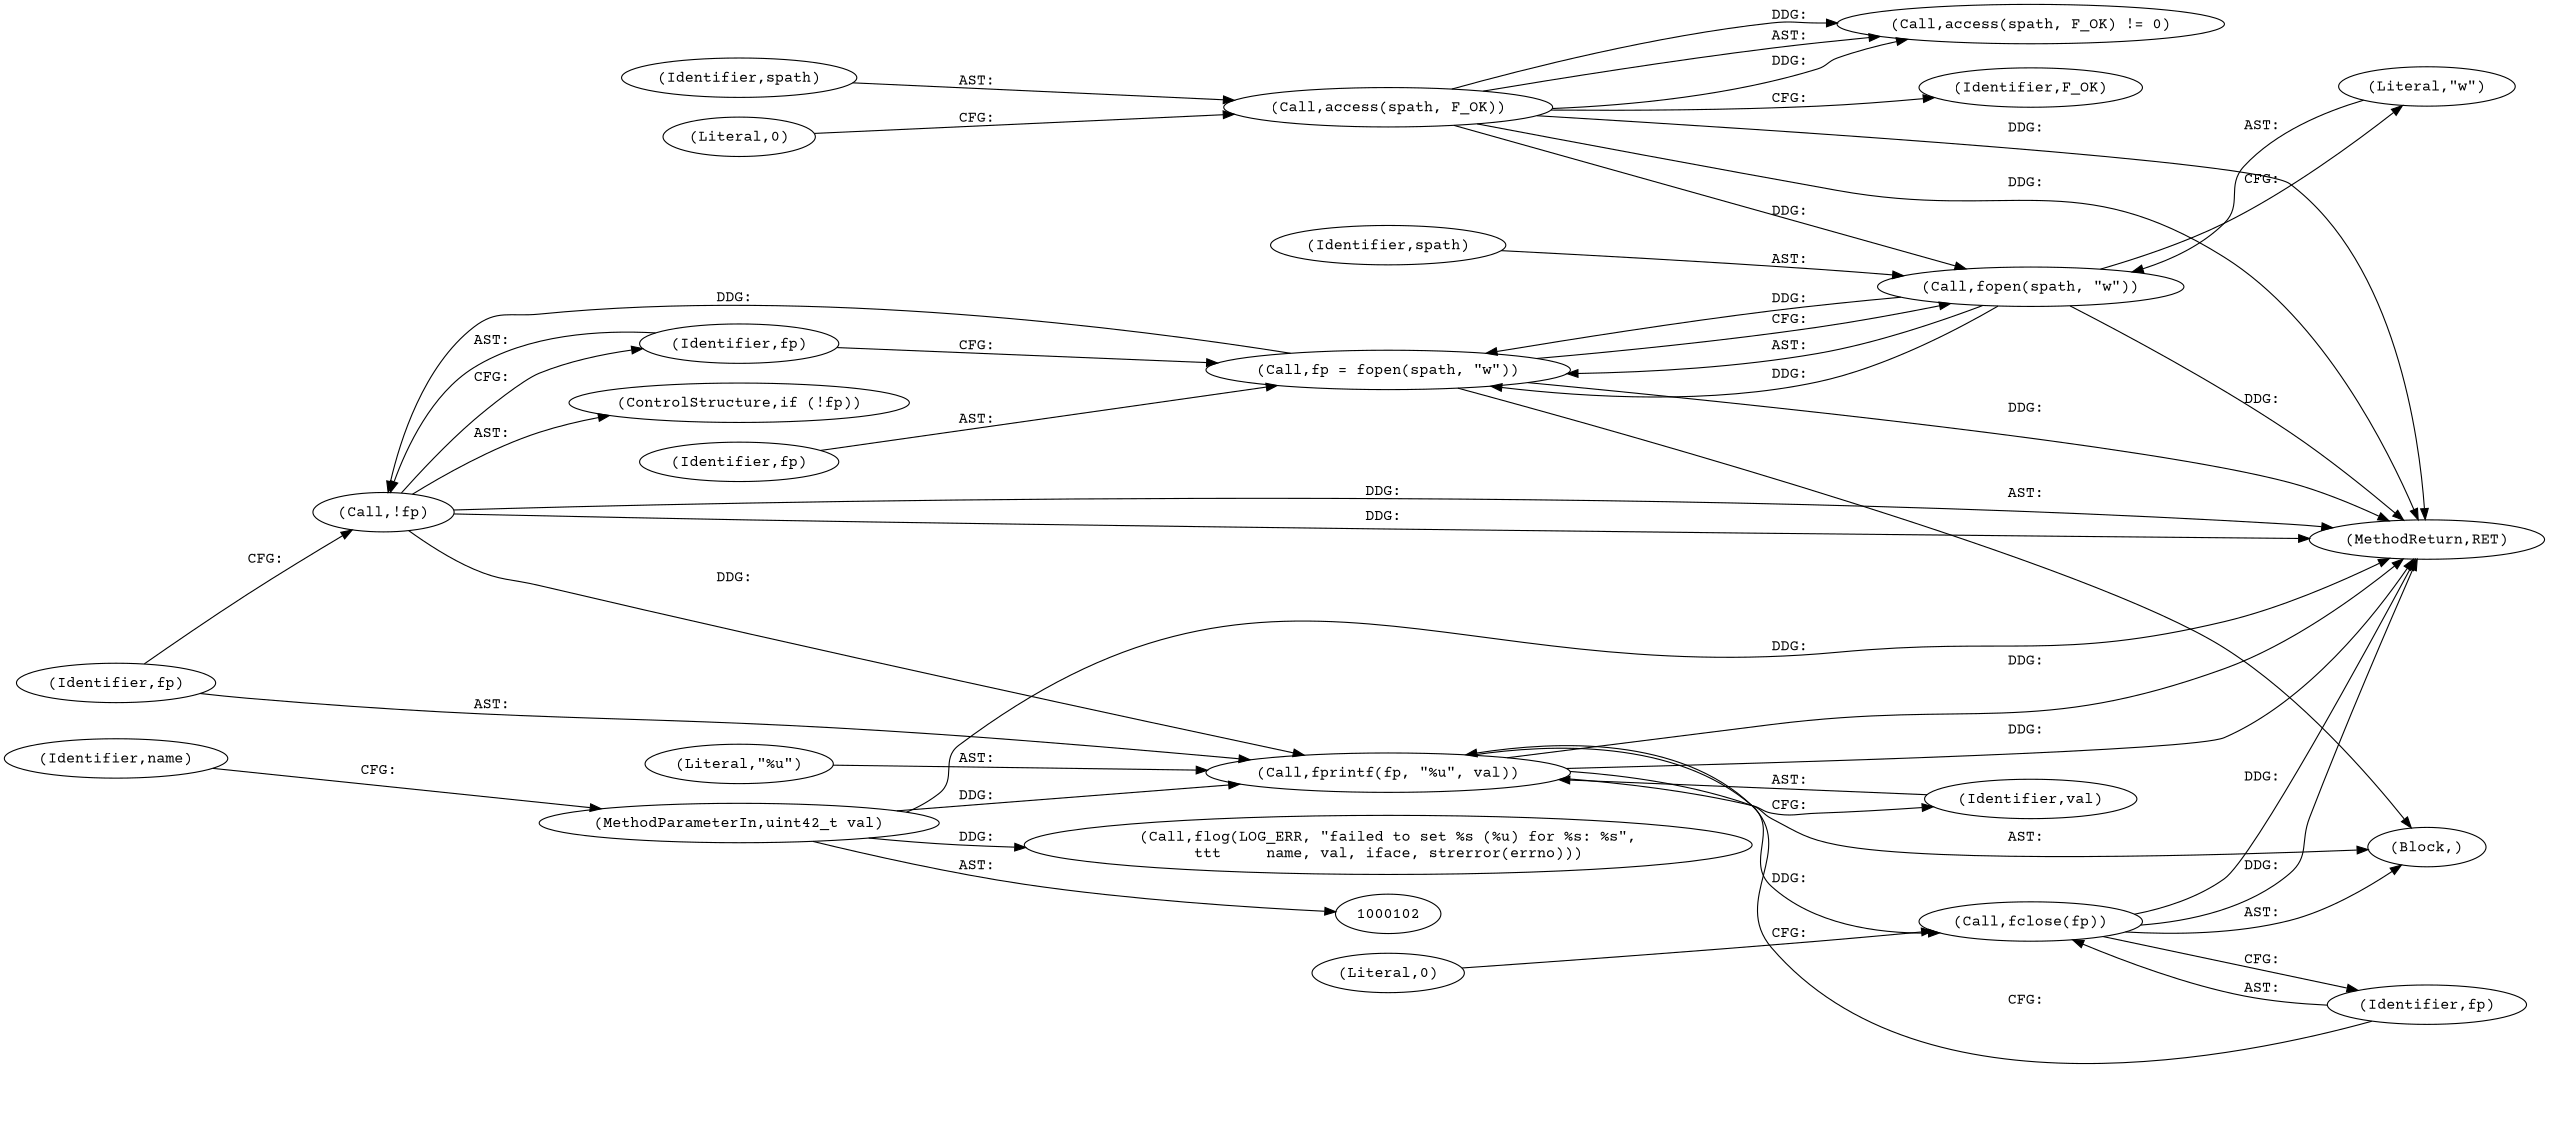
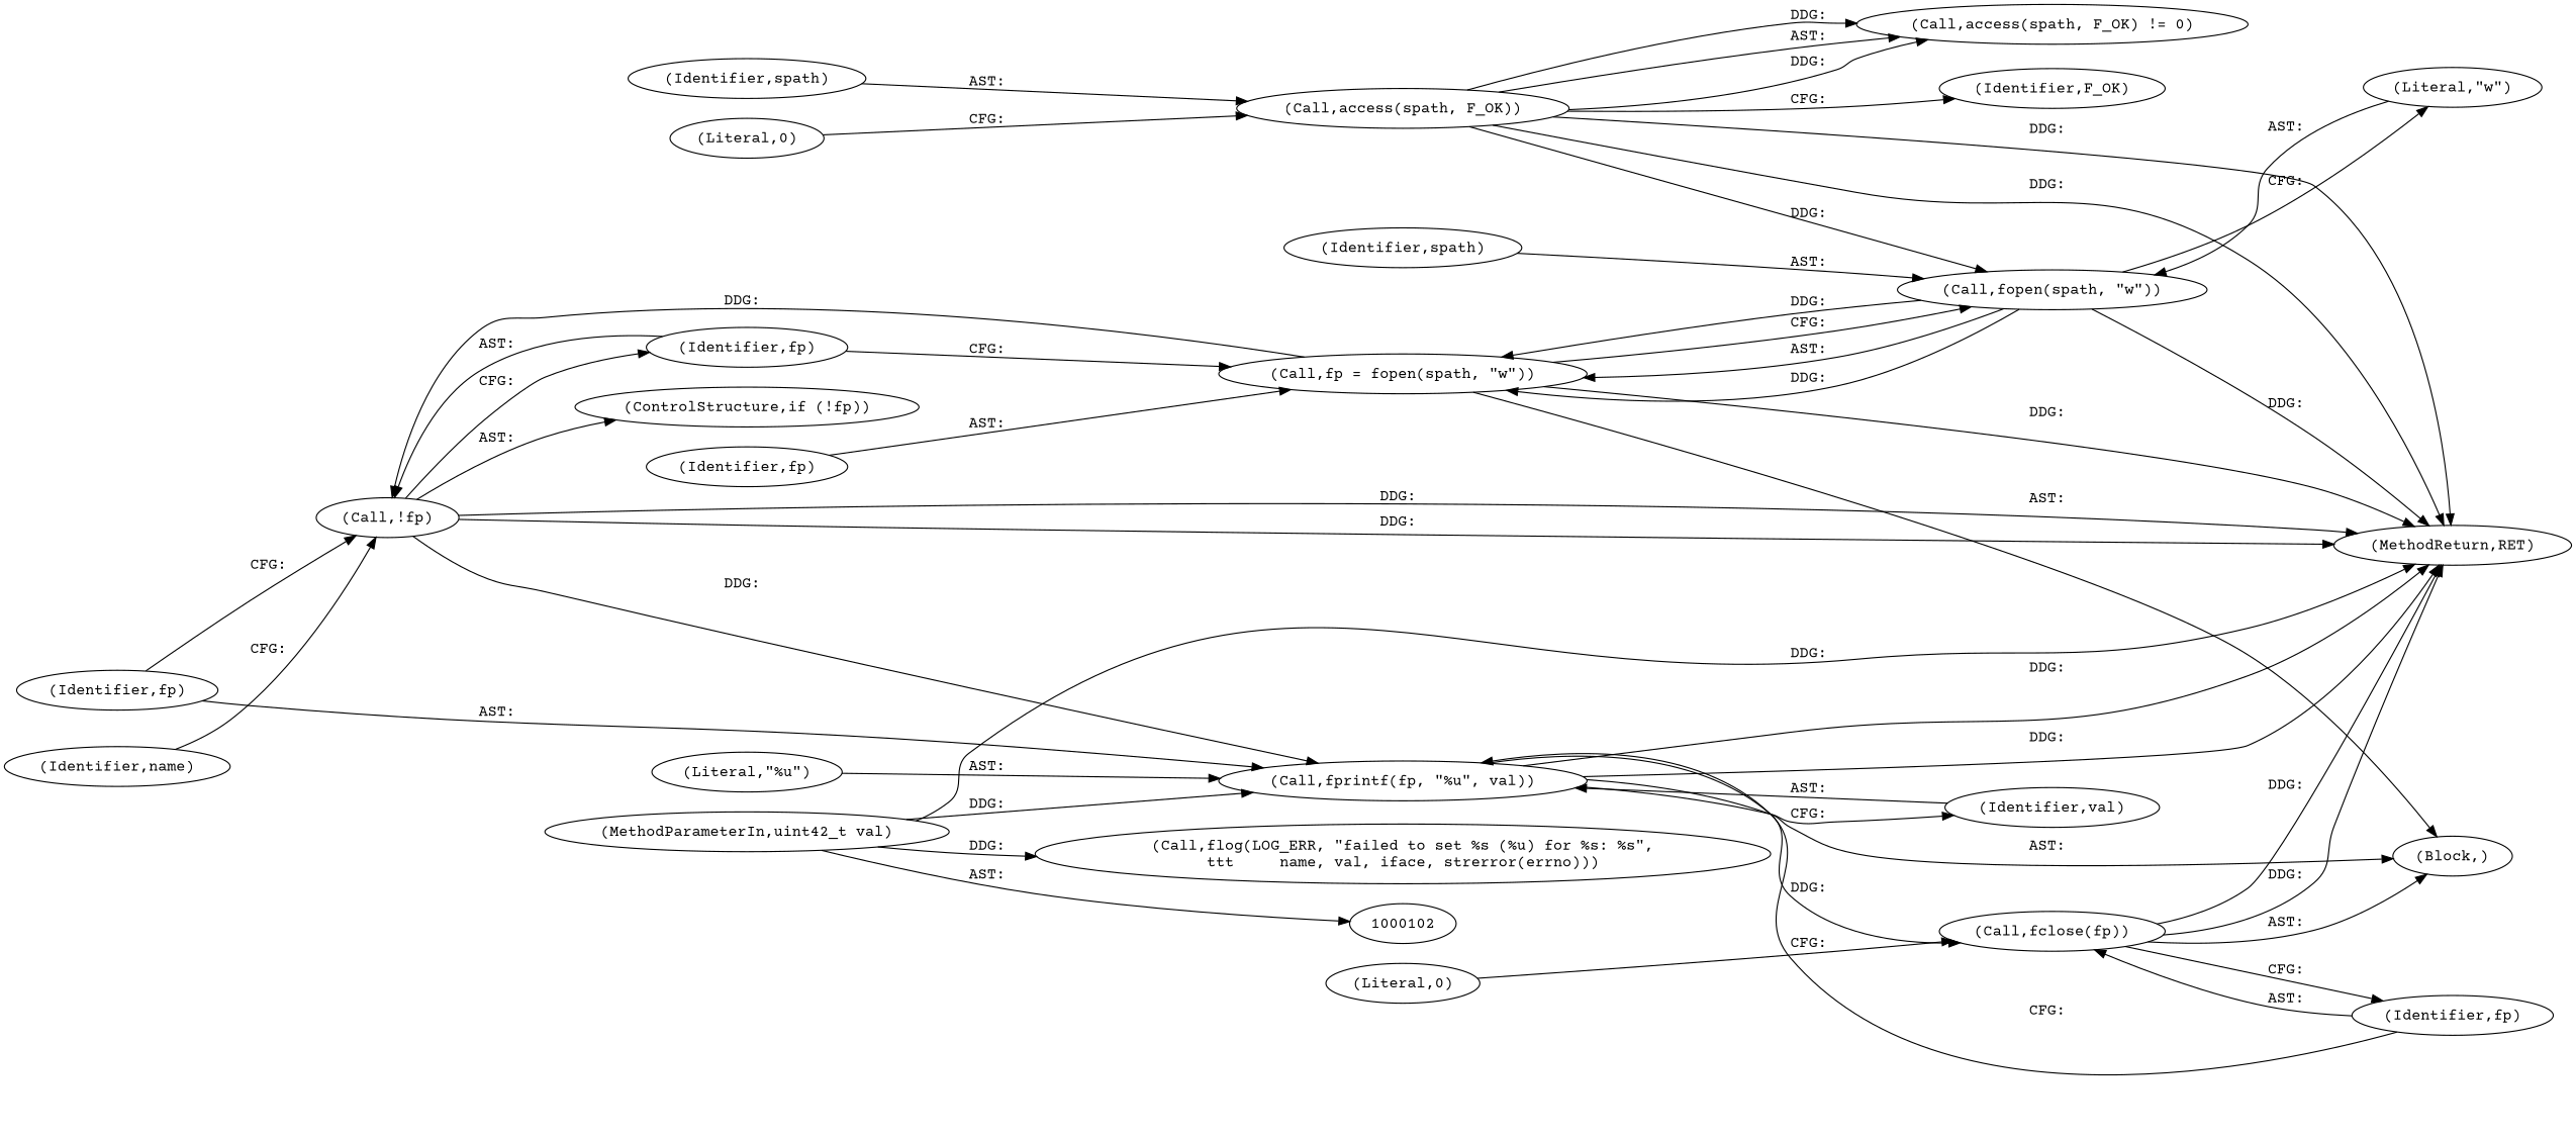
  digraph {
    fontname="Courier Prime"
    rankdir=LR
    node [fontname="Courier Prime"]
    edge [fontname="Courier Prime"]
    n1 [label="(Call,fprintf(fp, \"%u\", val))"]
    n2 [label="(Call,fclose(fp))"]
    n3 [label="(MethodReturn,RET)"]
    n4 [label="(Identifier,val)"]
    n5 [label="(Block,)"]
    n6 [label="(Identifier,fp)"]
    n7 [label="(Call,!fp)"]
    n8 [label="(Identifier,fp)"]
    n9 [label="(ControlStructure,if (!fp))"]
    n10 [label="(Call,fp = fopen(spath, \"w\"))"]
    n11 [label="(Call,fopen(spath, \"w\"))"]
    n12 [label="(Literal,\"w\")"]
    n13 [label="(Call,access(spath, F_OK))"]
    n14 [label="(Identifier,F_OK)"]
    n15 [label="(Call,access(spath, F_OK) != 0)"]
    n16 [label="(MethodParameterIn,uint42_t val)"]
    n17 [label="(Call,flog(LOG_ERR, \"failed to set %s (%u) for %s: %s\",\n\t\t\t     name, val, iface, strerror(errno)))"]
    1000102
    n19 [label="(Literal,\"%u\")"]
    n20 [label="(Identifier,fp)"]
    n21 [label="(Identifier,fp)"]
    n22 [label="(Identifier,spath)"]
    n23 [label="(Literal,0)"]
    n24 [label="(Literal,0)"]
    n25 [label="(Identifier,spath)"]
    n26 [label="(Identifier,name)"]
    n1 -> n2 [label="DDG: "]
    n1 -> n3 [label="DDG: "]
    n1 -> n3 [label="DDG: "]
    n1 -> n4 [label="CFG: "]
    n1 -> n5 [label="AST: "]
    n2 -> n3 [label="DDG: "]
    n2 -> n3 [label="DDG: "]
    n2 -> n5 [label="AST: "]
    n2 -> n6 [label="CFG: "]
    n4 -> n1 [label="AST: "]
    n6 -> n1 [label="CFG: "]
    n6 -> n2 [label="AST: "]
    n7 -> n1 [label="DDG: "]
    n7 -> n3 [label="DDG: "]
    n7 -> n3 [label="DDG: "]
    n7 -> n8 [label="CFG: "]
    n7 -> n9 [label="AST: "]
    n8 -> n7 [label="AST: "]
    n8 -> n10 [label="CFG: "]
    n10 -> n3 [label="DDG: "]
    n10 -> n5 [label="AST: "]
    n10 -> n7 [label="DDG: "]
    n10 -> n11 [label="CFG: "]
    n11 -> n3 [label="DDG: "]
    n11 -> n10 [label="AST: "]
    n11 -> n10 [label="DDG: "]
    n11 -> n10 [label="DDG: "]
    n11 -> n12 [label="CFG: "]
    n12 -> n11 [label="AST: "]
    n13 -> n3 [label="DDG: "]
    n13 -> n3 [label="DDG: "]
    n13 -> n11 [label="DDG: "]
    n13 -> n14 [label="CFG: "]
    n13 -> n15 [label="AST: "]
    n13 -> n15 [label="DDG: "]
    n13 -> n15 [label="DDG: "]
    n16 -> n1 [label="DDG: "]
    n16 -> n3 [label="DDG: "]
    n16 -> n17 [label="DDG: "]
    n16 -> 1000102 [label="AST: "]
    n19 -> n1 [label="AST: "]
    n20 -> n10 [label="AST: "]
    n21 -> n1 [label="AST: "]
    n21 -> n7 [label="CFG: "]
    n22 -> n13 [label="AST: "]
    n23 -> n2 [label="CFG: "]
    n24 -> n13 [label="CFG: "]
    n25 -> n11 [label="AST: "]
-   n26 -> n16 [label="CFG: "]
+   n26 -> n7 [label="CFG: "]
  }
